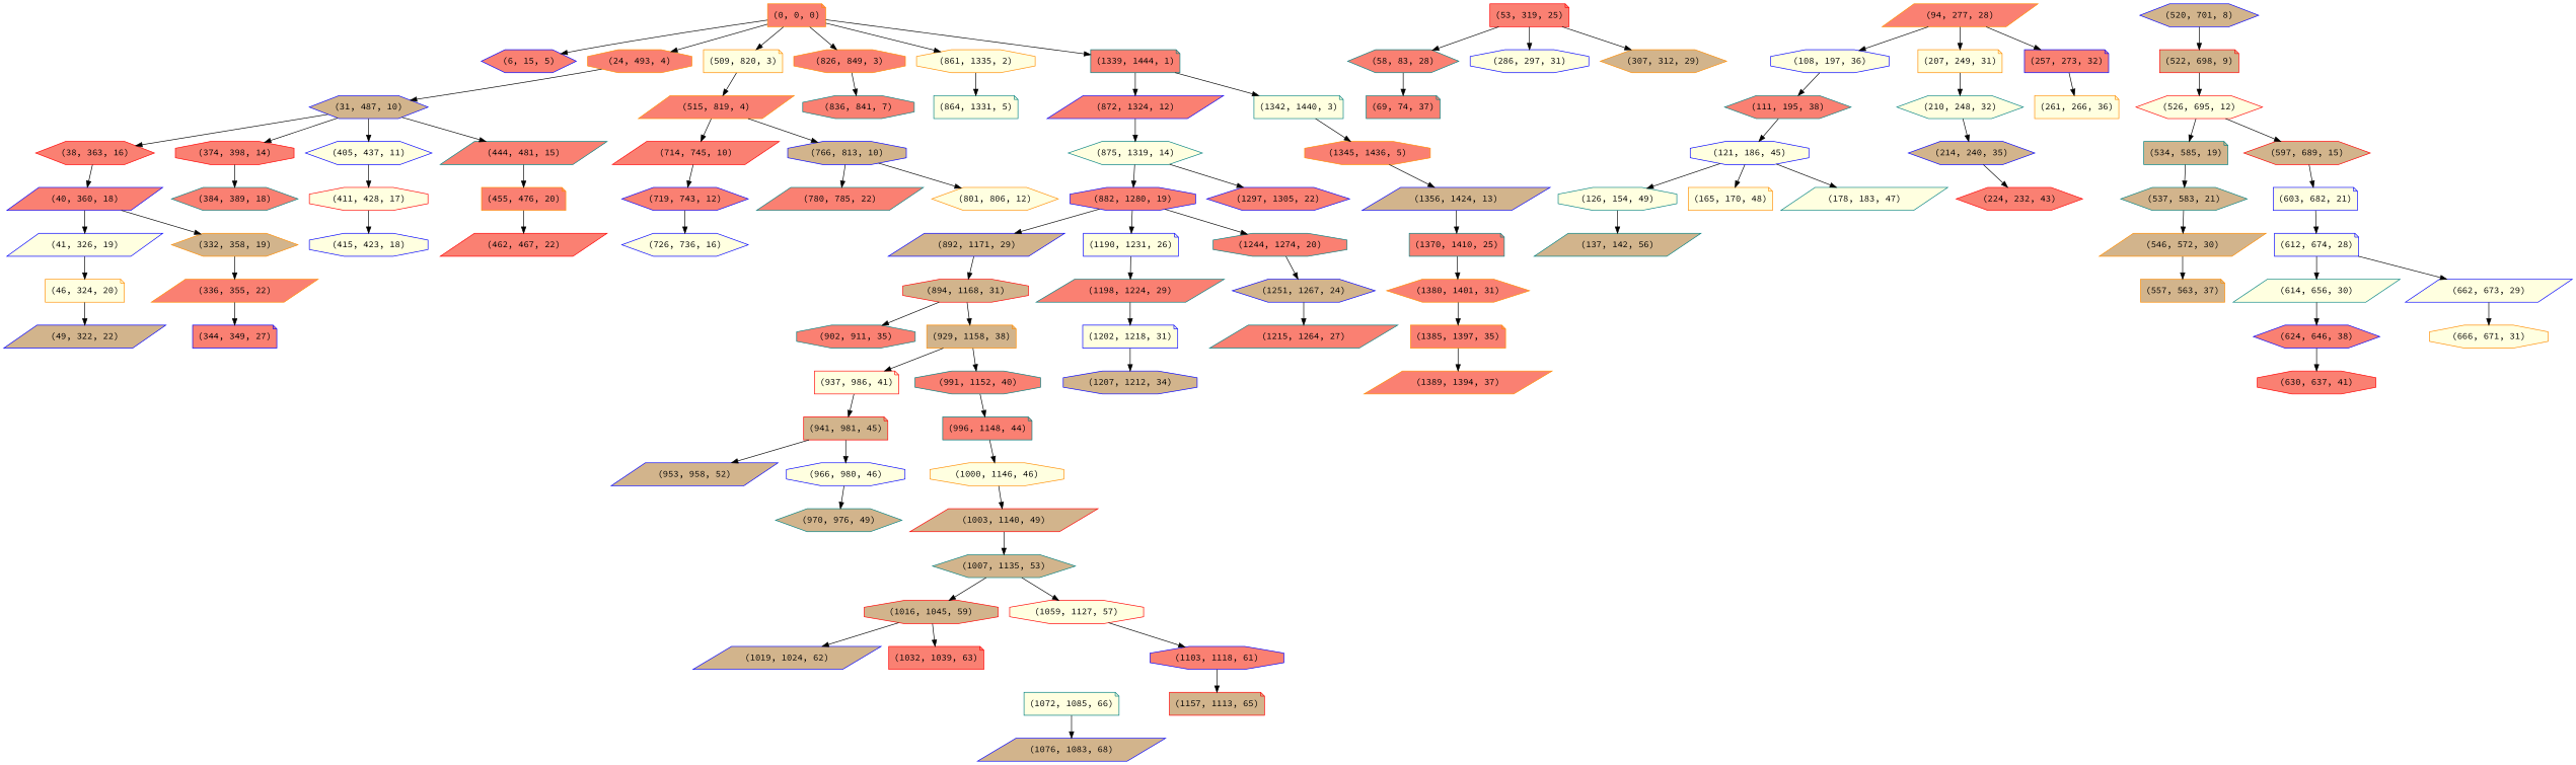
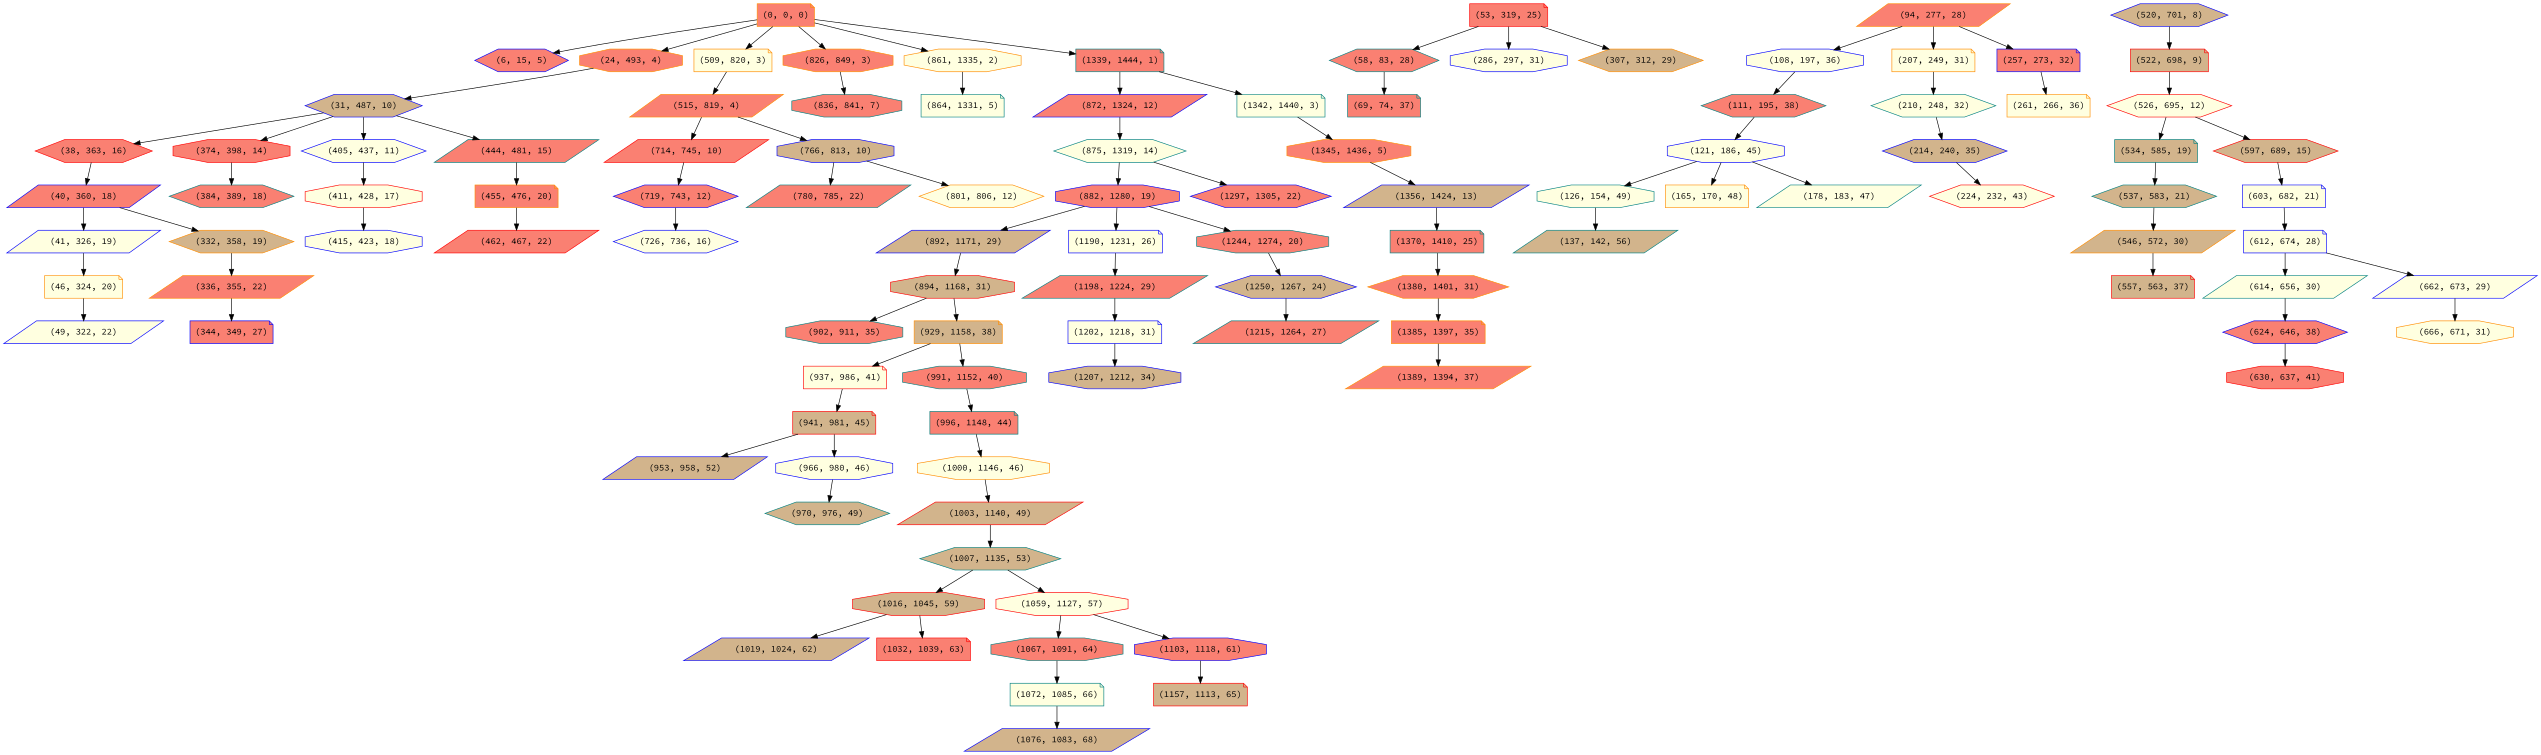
  digraph {
    fontname="Source Code Pro"
    node [color=blue fillcolor=salmon fontname="Source Code Pro" shape=note style=filled]
    edge [fontname="Source Code Pro"]
    "(0, 0, 0)" [color=darkorange]
    "(6, 15, 5)" [shape=hexagon]
    "(24, 493, 4)" [color=darkorange shape=octagon]
    "(509, 820, 3)" [color=darkorange fillcolor=lightyellow]
    "(826, 849, 3)" [color=darkorange shape=octagon]
    "(861, 1335, 2)" [color=darkorange fillcolor=lightyellow shape=octagon]
    "(1339, 1444, 1)" [color=teal]
    "(31, 487, 10)" [fillcolor=tan shape=hexagon]
    "(515, 819, 4)" [color=darkorange shape=parallelogram]
    "(836, 841, 7)" [color=teal shape=octagon]
    "(864, 1331, 5)" [color=teal fillcolor=lightyellow]
    "(872, 1324, 12)" [shape=parallelogram]
    "(1342, 1440, 3)" [color=teal fillcolor=lightyellow]
    "(38, 363, 16)" [color=red shape=hexagon]
    "(374, 398, 14)" [color=red shape=octagon]
    "(405, 437, 11)" [fillcolor=lightyellow shape=hexagon]
    "(444, 481, 15)" [color=teal shape=parallelogram]
    "(40, 360, 18)" [shape=parallelogram]
    "(384, 389, 18)" [color=teal shape=hexagon]
    "(411, 428, 17)" [color=red fillcolor=lightyellow shape=octagon]
    "(455, 476, 20)" [color=darkorange]
    "(41, 326, 19)" [fillcolor=lightyellow shape=parallelogram]
    "(332, 358, 19)" [color=darkorange fillcolor=tan shape=hexagon]
    "(46, 324, 20)" [color=darkorange fillcolor=lightyellow]
    "(336, 355, 22)" [color=darkorange shape=parallelogram]
-   "(49, 322, 22)" [fillcolor=tan shape=parallelogram]
+   "(49, 322, 22)" [fillcolor=lightyellow shape=parallelogram]
    "(53, 319, 25)" [color=red]
    "(58, 83, 28)" [color=teal shape=hexagon]
    "(286, 297, 31)" [fillcolor=lightyellow shape=octagon]
    "(307, 312, 29)" [color=darkorange fillcolor=tan shape=hexagon]
    "(69, 74, 37)" [color=teal]
    "(94, 277, 28)" [color=darkorange shape=parallelogram]
    "(108, 197, 36)" [fillcolor=lightyellow shape=octagon]
    "(207, 249, 31)" [color=darkorange fillcolor=lightyellow]
    "(257, 273, 32)"
    "(111, 195, 38)" [color=teal shape=hexagon]
    "(210, 248, 32)" [color=teal fillcolor=lightyellow shape=hexagon]
    "(261, 266, 36)" [color=darkorange fillcolor=lightyellow]
    "(121, 186, 45)" [fillcolor=lightyellow shape=octagon]
    "(126, 154, 49)" [color=teal fillcolor=lightyellow shape=octagon]
    "(165, 170, 48)" [color=darkorange fillcolor=lightyellow]
    "(178, 183, 47)" [color=teal fillcolor=lightyellow shape=parallelogram]
    "(137, 142, 56)" [color=teal fillcolor=tan shape=parallelogram]
    "(214, 240, 35)" [fillcolor=tan shape=hexagon]
-   "(224, 232, 43)" [color=red shape=hexagon]
+   "(224, 232, 43)" [color=red fillcolor=lightyellow shape=hexagon]
    "(344, 349, 27)"
    "(415, 423, 18)" [fillcolor=lightyellow shape=octagon]
    "(462, 467, 22)" [color=red shape=parallelogram]
    "(714, 745, 10)" [color=red shape=parallelogram]
    "(766, 813, 10)" [fillcolor=tan shape=octagon]
    "(520, 701, 8)" [fillcolor=tan shape=hexagon]
    "(522, 698, 9)" [color=red fillcolor=tan]
    "(719, 743, 12)" [shape=hexagon]
    "(780, 785, 22)" [color=teal shape=parallelogram]
    "(801, 806, 12)" [color=darkorange fillcolor=lightyellow shape=hexagon]
    "(526, 695, 12)" [color=red fillcolor=lightyellow shape=hexagon]
    "(534, 585, 19)" [color=teal fillcolor=tan]
    "(597, 689, 15)" [color=red fillcolor=tan shape=hexagon]
    "(537, 583, 21)" [color=teal fillcolor=tan shape=hexagon]
    "(603, 682, 21)" [fillcolor=lightyellow]
    "(546, 572, 30)" [color=darkorange fillcolor=tan shape=parallelogram]
-   "(557, 563, 37)" [color=darkorange fillcolor=tan]
+   "(557, 563, 37)" [color=red fillcolor=tan]
    "(612, 674, 28)" [fillcolor=lightyellow]
    "(614, 656, 30)" [color=teal fillcolor=lightyellow shape=parallelogram]
    "(662, 673, 29)" [fillcolor=lightyellow shape=parallelogram]
    "(624, 646, 38)" [shape=hexagon]
    "(666, 671, 31)" [color=darkorange fillcolor=lightyellow shape=octagon]
    "(630, 637, 41)" [color=red shape=octagon]
    "(726, 736, 16)" [fillcolor=lightyellow shape=hexagon]
    "(875, 1319, 14)" [color=teal fillcolor=lightyellow shape=hexagon]
    "(882, 1280, 19)" [shape=octagon]
    "(1297, 1305, 22)" [shape=hexagon]
    "(892, 1171, 29)" [fillcolor=tan shape=parallelogram]
    "(1190, 1231, 26)" [fillcolor=lightyellow]
    "(1244, 1274, 20)" [color=teal shape=octagon]
    "(894, 1168, 31)" [color=red fillcolor=tan shape=octagon]
    "(1198, 1224, 29)" [color=teal shape=parallelogram]
-   "(1251, 1267, 24)" [fillcolor=tan shape=hexagon]
+   "(1251, 1267, 24)" [fillcolor=tan shape=hexagon label="(1250, 1267, 24)"]
    "(902, 911, 35)" [color=teal shape=octagon]
    "(929, 1158, 38)" [color=darkorange fillcolor=tan]
    "(937, 986, 41)" [color=red fillcolor=lightyellow]
    "(991, 1152, 40)" [color=teal shape=octagon]
    "(941, 981, 45)" [color=red fillcolor=tan]
    "(996, 1148, 44)" [color=teal]
    "(953, 958, 52)" [fillcolor=tan shape=parallelogram]
    "(966, 980, 46)" [fillcolor=lightyellow shape=octagon]
    "(970, 976, 49)" [color=teal fillcolor=tan shape=hexagon]
    "(1000, 1146, 46)" [color=darkorange fillcolor=lightyellow shape=octagon]
    "(1003, 1140, 49)" [color=red fillcolor=tan shape=parallelogram]
    "(1007, 1135, 53)" [color=teal fillcolor=tan shape=hexagon]
    "(1016, 1045, 59)" [color=red fillcolor=tan shape=octagon]
    "(1059, 1127, 57)" [color=red fillcolor=lightyellow shape=octagon]
    "(1019, 1024, 62)" [fillcolor=tan shape=parallelogram]
    "(1032, 1039, 63)" [color=red]
+   "(1067, 1091, 64)" [color=teal shape=octagon]
    "(1103, 1118, 61)" [shape=octagon]
    "(1072, 1085, 66)" [color=teal fillcolor=lightyellow]
    n98 [color=red fillcolor=tan label="(1157, 1113, 65)"]
    "(1076, 1083, 68)" [fillcolor=tan shape=parallelogram]
    "(1202, 1218, 31)" [fillcolor=lightyellow]
    "(1207, 1212, 34)" [fillcolor=tan shape=octagon]
    n102 [color=teal label="(1215, 1264, 27)" shape=parallelogram]
    "(1345, 1436, 5)" [color=darkorange shape=octagon]
    "(1356, 1424, 13)" [fillcolor=tan shape=parallelogram]
    "(1370, 1410, 25)" [color=teal]
    "(1380, 1401, 31)" [color=darkorange shape=hexagon]
    "(1385, 1397, 35)" [color=darkorange]
    "(1389, 1394, 37)" [color=darkorange shape=parallelogram]
    "(0, 0, 0)" -> "(6, 15, 5)"
    "(0, 0, 0)" -> "(24, 493, 4)"
    "(0, 0, 0)" -> "(509, 820, 3)"
    "(0, 0, 0)" -> "(826, 849, 3)"
    "(0, 0, 0)" -> "(861, 1335, 2)"
    "(0, 0, 0)" -> "(1339, 1444, 1)"
    "(24, 493, 4)" -> "(31, 487, 10)"
    "(509, 820, 3)" -> "(515, 819, 4)"
    "(826, 849, 3)" -> "(836, 841, 7)"
    "(861, 1335, 2)" -> "(864, 1331, 5)"
    "(1339, 1444, 1)" -> "(872, 1324, 12)"
    "(1339, 1444, 1)" -> "(1342, 1440, 3)"
    "(31, 487, 10)" -> "(38, 363, 16)"
    "(31, 487, 10)" -> "(374, 398, 14)"
    "(31, 487, 10)" -> "(405, 437, 11)"
    "(31, 487, 10)" -> "(444, 481, 15)"
    "(515, 819, 4)" -> "(714, 745, 10)"
    "(515, 819, 4)" -> "(766, 813, 10)"
    "(872, 1324, 12)" -> "(875, 1319, 14)"
    "(1342, 1440, 3)" -> "(1345, 1436, 5)"
    "(38, 363, 16)" -> "(40, 360, 18)"
    "(374, 398, 14)" -> "(384, 389, 18)"
    "(405, 437, 11)" -> "(411, 428, 17)"
    "(444, 481, 15)" -> "(455, 476, 20)"
    "(40, 360, 18)" -> "(41, 326, 19)"
    "(40, 360, 18)" -> "(332, 358, 19)"
    "(411, 428, 17)" -> "(415, 423, 18)"
    "(455, 476, 20)" -> "(462, 467, 22)"
    "(41, 326, 19)" -> "(46, 324, 20)"
    "(332, 358, 19)" -> "(336, 355, 22)"
    "(46, 324, 20)" -> "(49, 322, 22)"
    "(336, 355, 22)" -> "(344, 349, 27)"
    "(53, 319, 25)" -> "(58, 83, 28)"
    "(53, 319, 25)" -> "(286, 297, 31)"
    "(53, 319, 25)" -> "(307, 312, 29)"
    "(58, 83, 28)" -> "(69, 74, 37)"
    "(94, 277, 28)" -> "(108, 197, 36)"
    "(94, 277, 28)" -> "(207, 249, 31)"
    "(94, 277, 28)" -> "(257, 273, 32)"
    "(108, 197, 36)" -> "(111, 195, 38)"
    "(207, 249, 31)" -> "(210, 248, 32)"
    "(257, 273, 32)" -> "(261, 266, 36)"
    "(111, 195, 38)" -> "(121, 186, 45)"
    "(210, 248, 32)" -> "(214, 240, 35)"
    "(121, 186, 45)" -> "(126, 154, 49)"
    "(121, 186, 45)" -> "(165, 170, 48)"
    "(121, 186, 45)" -> "(178, 183, 47)"
    "(126, 154, 49)" -> "(137, 142, 56)"
    "(214, 240, 35)" -> "(224, 232, 43)"
    "(714, 745, 10)" -> "(719, 743, 12)"
    "(766, 813, 10)" -> "(780, 785, 22)"
    "(766, 813, 10)" -> "(801, 806, 12)"
    "(520, 701, 8)" -> "(522, 698, 9)"
    "(522, 698, 9)" -> "(526, 695, 12)"
    "(719, 743, 12)" -> "(726, 736, 16)"
    "(526, 695, 12)" -> "(534, 585, 19)"
    "(526, 695, 12)" -> "(597, 689, 15)"
    "(534, 585, 19)" -> "(537, 583, 21)"
    "(597, 689, 15)" -> "(603, 682, 21)"
    "(537, 583, 21)" -> "(546, 572, 30)"
    "(603, 682, 21)" -> "(612, 674, 28)"
    "(546, 572, 30)" -> "(557, 563, 37)"
    "(612, 674, 28)" -> "(614, 656, 30)"
    "(612, 674, 28)" -> "(662, 673, 29)"
    "(614, 656, 30)" -> "(624, 646, 38)"
    "(662, 673, 29)" -> "(666, 671, 31)"
    "(624, 646, 38)" -> "(630, 637, 41)"
    "(875, 1319, 14)" -> "(882, 1280, 19)"
    "(875, 1319, 14)" -> "(1297, 1305, 22)"
    "(882, 1280, 19)" -> "(892, 1171, 29)"
    "(882, 1280, 19)" -> "(1190, 1231, 26)"
    "(882, 1280, 19)" -> "(1244, 1274, 20)"
    "(892, 1171, 29)" -> "(894, 1168, 31)"
    "(1190, 1231, 26)" -> "(1198, 1224, 29)"
    "(1244, 1274, 20)" -> "(1251, 1267, 24)"
    "(894, 1168, 31)" -> "(902, 911, 35)"
    "(894, 1168, 31)" -> "(929, 1158, 38)"
    "(1198, 1224, 29)" -> "(1202, 1218, 31)"
    "(1251, 1267, 24)" -> n102
    "(929, 1158, 38)" -> "(937, 986, 41)"
    "(929, 1158, 38)" -> "(991, 1152, 40)"
    "(937, 986, 41)" -> "(941, 981, 45)"
    "(991, 1152, 40)" -> "(996, 1148, 44)"
    "(941, 981, 45)" -> "(953, 958, 52)"
    "(941, 981, 45)" -> "(966, 980, 46)"
    "(996, 1148, 44)" -> "(1000, 1146, 46)"
    "(966, 980, 46)" -> "(970, 976, 49)"
    "(1000, 1146, 46)" -> "(1003, 1140, 49)"
    "(1003, 1140, 49)" -> "(1007, 1135, 53)"
    "(1007, 1135, 53)" -> "(1016, 1045, 59)"
    "(1007, 1135, 53)" -> "(1059, 1127, 57)"
    "(1016, 1045, 59)" -> "(1019, 1024, 62)"
    "(1016, 1045, 59)" -> "(1032, 1039, 63)"
+   "(1059, 1127, 57)" -> "(1067, 1091, 64)"
    "(1059, 1127, 57)" -> "(1103, 1118, 61)"
+   "(1067, 1091, 64)" -> "(1072, 1085, 66)"
    "(1103, 1118, 61)" -> n98
    "(1072, 1085, 66)" -> "(1076, 1083, 68)"
    "(1202, 1218, 31)" -> "(1207, 1212, 34)"
    "(1345, 1436, 5)" -> "(1356, 1424, 13)"
    "(1356, 1424, 13)" -> "(1370, 1410, 25)"
    "(1370, 1410, 25)" -> "(1380, 1401, 31)"
    "(1380, 1401, 31)" -> "(1385, 1397, 35)"
    "(1385, 1397, 35)" -> "(1389, 1394, 37)"
  }
